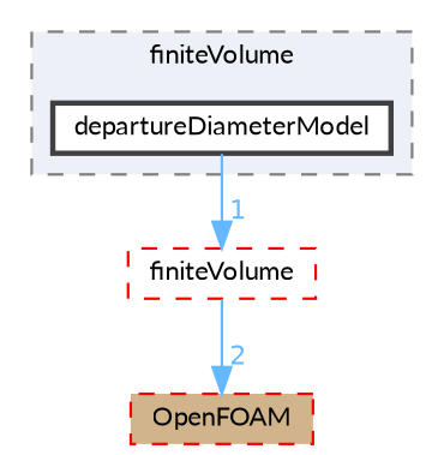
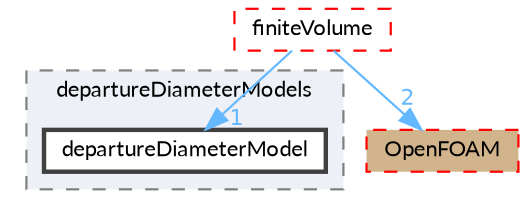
  digraph {
    compound=true
    fontname=Lato
    node [color=red fillcolor=white fontname=Lato fontsize=10 shape=box style="filled,dashed"]
    edge [color=steelblue1 fontcolor=steelblue1 fontname=Lato fontsize=10 labeldistance=1.5 labelfontname=Helvetica labelfontsize=10]
    n1 [color=grey25 height=0.2 label=departureDiameterModel style="filled,bold" width=0.4]
    n2 [height=0.2 label=finiteVolume width=0.4]
    n3 [fillcolor=tan height=0.2 label=OpenFOAM width=0.4]
    subgraph cluster_1 {
      bgcolor="#edf0f7"
      fontsize=10
-     label=finiteVolume
+     label=departureDiameterModels
      pencolor=grey50
      style="filled,dashed"
      n1
    }
-   n1 -> n2 [headlabel=1]
+   n2 -> n1 [headlabel=1]
    n2 -> n3 [headlabel=2]
  }
